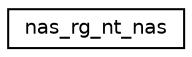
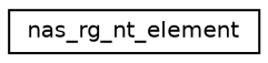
  digraph {
    rankdir=LR
-   n1 [color=black fillcolor=white fontname=Helvetica fontsize=10 height=0.2 label=nas_rg_nt_nas shape=record style=filled width=0.4]
+   n1 [color=black fillcolor=white fontname=Helvetica fontsize=10 height=0.2 label=nas_rg_nt_element shape=record style=filled width=0.4]
  }
